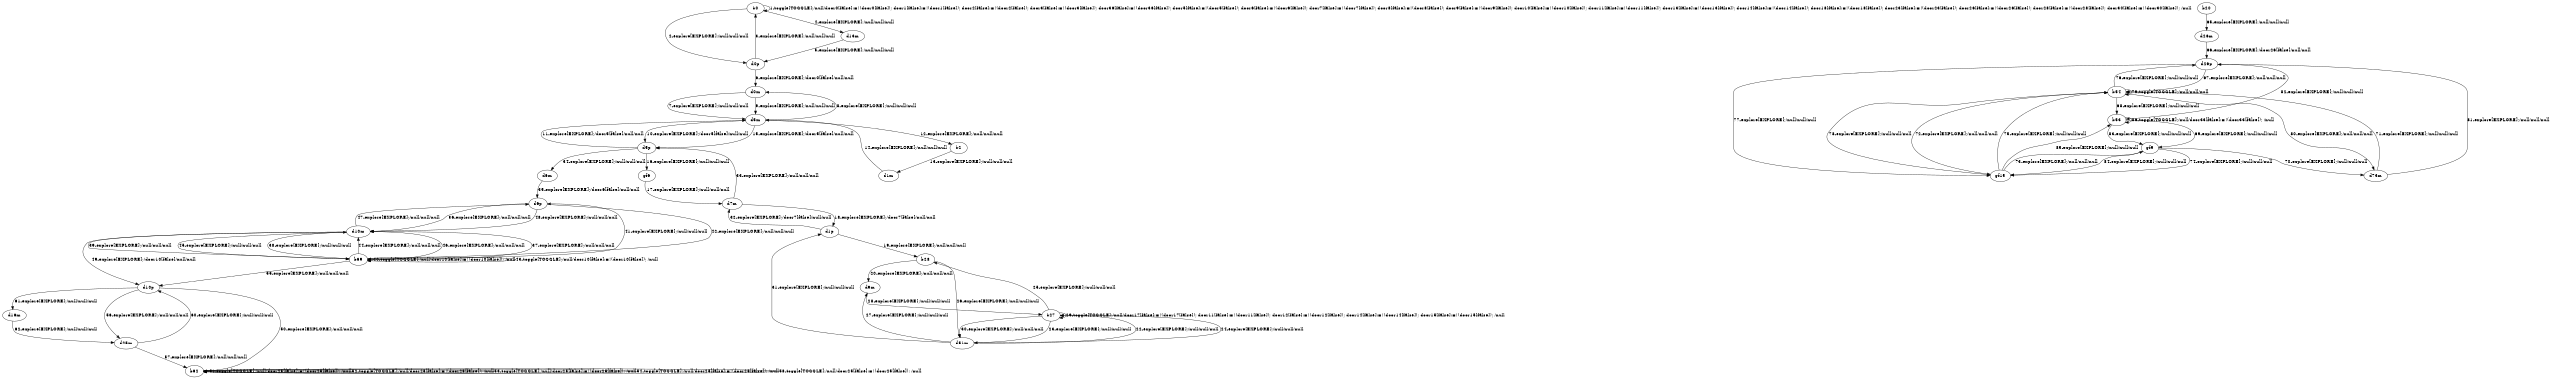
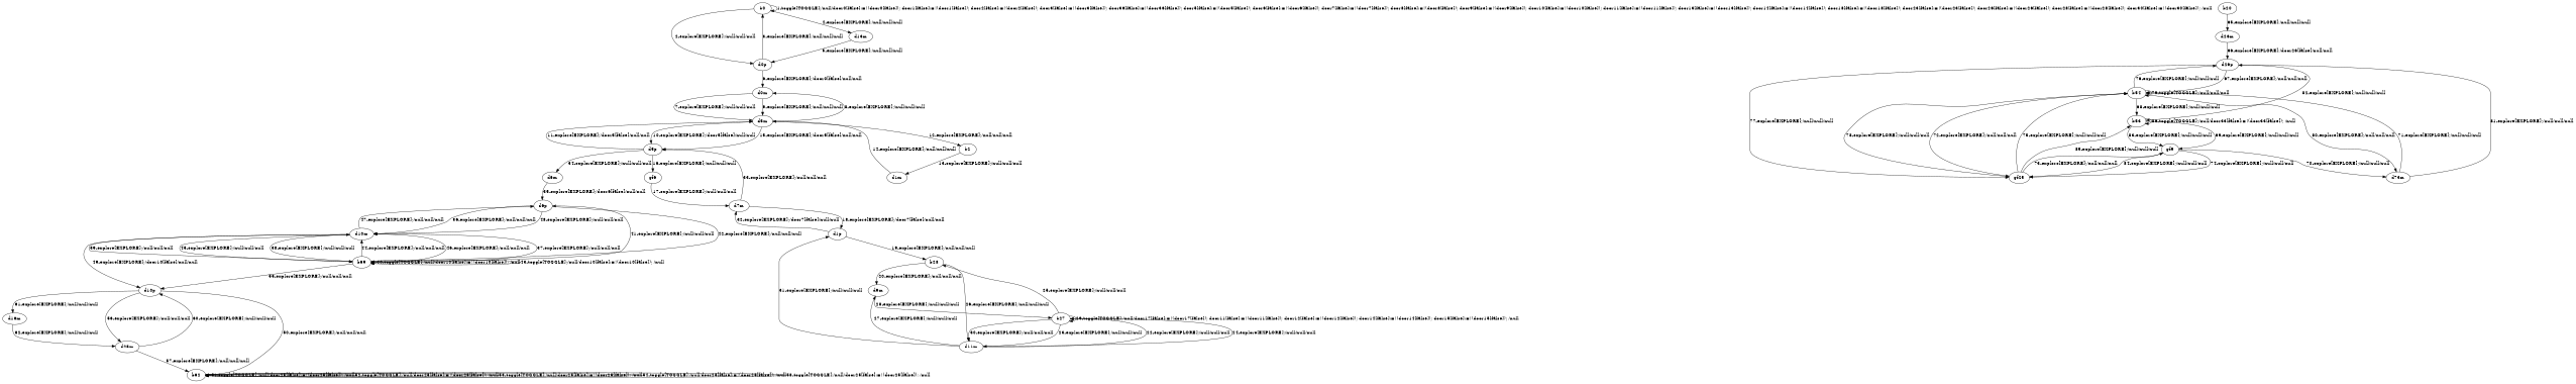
  digraph {
    b0
    d0p
    d13m
    d0m
    d5m
    d5p
    b2
    gf6
    d6m
    d1m
    d7m
    d6p
    n13 [label=d1p]
    b28
    d9m
-   d11m [label=d51m]
+   d11m
    b27
    d10m
    b69
    d10p
    b62
    d25m
    d16m
    b20
    d26m
    d26p
    b54
    b53
-   gf15
+   gf15 [label=gf25]
    n30 [label=d73m]
    gf9
    b0 -> b0 [label="1-toggle[TOGGLE];/null/door0[false]:=!(door0[false]); door1[false]:=!(door1[false]); door2[false]:=!(door2[false]); door3[false]:=!(door3[false]); door36[false]:=!(door36[false]); door5[false]:=!(door5[false]); door6[false]:=!(door6[false]); door7[false]:=!(door7[false]); door8[false]:=!(door8[false]); door9[false]:=!(door9[false]); door10[false]:=!(door10[false]); door11[false]:=!(door11[false]); door13[false]:=!(door13[false]); door14[false]:=!(door14[false]); door18[false]:=!(door18[false]); door23[false]:=!(door23[false]); door26[false]:=!(door26[false]); door28[false]:=!(door28[false]); door30[false]:=!(door30[false]); /null"]
    b0 -> d0p [label="2-explore[EXPLORE];/null/null/null"]
    b0 -> d13m [label="4-explore[EXPLORE];/null/null/null"]
    d0p -> b0 [label="3-explore[EXPLORE];/null/null/null"]
    d0p -> d0m [label="6-explore[EXPLORE];/door0[false]/null/null"]
    d13m -> d0p [label="5-explore[EXPLORE];/null/null/null"]
    d0m -> d5m [label="7-explore[EXPLORE];/null/null/null"]
    d0m -> d5m [label="9-explore[EXPLORE];/null/null/null"]
    d5m -> d0m [label="8-explore[EXPLORE];/null/null/null"]
    d5m -> d5p [label="10-explore[EXPLORE];/door5[false]/null/null"]
    d5m -> d5p [label="15-explore[EXPLORE];/door5[false]/null/null"]
    d5m -> b2 [label="12-explore[EXPLORE];/null/null/null"]
    d5p -> d5m [label="11-explore[EXPLORE];/door5[false]/null/null"]
    d5p -> gf6 [label="16-explore[EXPLORE];/null/null/null"]
    d5p -> d6m [label="34-explore[EXPLORE];/null/null/null"]
    b2 -> d1m [label="13-explore[EXPLORE];/null/null/null"]
    gf6 -> d7m [label="17-explore[EXPLORE];/null/null/null"]
    d6m -> d6p [label="35-explore[EXPLORE];/door6[false]/null/null"]
    d1m -> d5m [label="14-explore[EXPLORE];/null/null/null"]
    d7m -> d5p [label="33-explore[EXPLORE];/null/null/null"]
    d7m -> n13 [label="18-explore[EXPLORE];/door7[false]/null/null"]
    d6p -> d10m [label="36-explore[EXPLORE];/null/null/null"]
    d6p -> d10m [label="48-explore[EXPLORE];/null/null/null"]
    d6p -> b69 [label="42-explore[EXPLORE];/null/null/null"]
    n13 -> d7m [label="32-explore[EXPLORE];/door7[false]/null/null"]
    n13 -> b28 [label="19-explore[EXPLORE];/null/null/null"]
    b28 -> d9m [label="20-explore[EXPLORE];/null/null/null"]
    b28 -> d11m [label="26-explore[EXPLORE];/null/null/null"]
    d9m -> b27 [label="28-explore[EXPLORE];/null/null/null"]
    d11m -> n13 [label="31-explore[EXPLORE];/null/null/null"]
    d11m -> d9m [label="27-explore[EXPLORE];/null/null/null"]
    d11m -> b27 [label="22-explore[EXPLORE];/null/null/null"]
    d11m -> b27 [label="24-explore[EXPLORE];/null/null/null"]
    b27 -> b28 [label="25-explore[EXPLORE];/null/null/null"]
    b27 -> d11m [label="23-explore[EXPLORE];/null/null/null"]
    b27 -> d11m [label="30-explore[EXPLORE];/null/null/null"]
    b27 -> b27 [label="29-toggle[TOGGLE];/null/door17[false]:=!(door17[false]); door11[false]:=!(door11[false]); door12[false]:=!(door12[false]); door14[false]:=!(door14[false]); door15[false]:=!(door15[false]); /null"]
    d10m -> d6p [label="47-explore[EXPLORE];/null/null/null"]
    d10m -> b69 [label="37-explore[EXPLORE];/null/null/null"]
    d10m -> b69 [label="39-explore[EXPLORE];/null/null/null"]
    d10m -> b69 [label="45-explore[EXPLORE];/null/null/null"]
    d10m -> d10p [label="49-explore[EXPLORE];/door10[false]/null/null"]
    b69 -> d6p [label="41-explore[EXPLORE];/null/null/null"]
    b69 -> d10m [label="38-explore[EXPLORE];/null/null/null"]
    b69 -> d10m [label="44-explore[EXPLORE];/null/null/null"]
    b69 -> d10m [label="46-explore[EXPLORE];/null/null/null"]
    b69 -> b69 [label="40-toggle[TOGGLE];/null/door10[false]:=!(door10[false]); /null"]
    b69 -> b69 [label="43-toggle[TOGGLE];/null/door10[false]:=!(door10[false]); /null"]
    b69 -> d10p [label="55-explore[EXPLORE];/null/null/null"]
    d10p -> b62 [label="50-explore[EXPLORE];/null/null/null"]
    d10p -> d25m [label="56-explore[EXPLORE];/null/null/null"]
    d10p -> d16m [label="61-explore[EXPLORE];/null/null/null"]
    b62 -> b62 [label="51-toggle[TOGGLE];/null/door25[false]:=!(door25[false]); /null"]
    b62 -> b62 [label="52-toggle[TOGGLE];/null/door25[false]:=!(door25[false]); /null"]
    b62 -> b62 [label="53-toggle[TOGGLE];/null/door25[false]:=!(door25[false]); /null"]
    b62 -> b62 [label="54-toggle[TOGGLE];/null/door25[false]:=!(door25[false]); /null"]
    b62 -> b62 [label="58-toggle[TOGGLE];/null/door25[false]:=!(door25[false]); /null"]
    d25m -> d10p [label="60-explore[EXPLORE];/null/null/null"]
    d25m -> b62 [label="57-explore[EXPLORE];/null/null/null"]
    d16m -> d25m [label="62-explore[EXPLORE];/null/null/null"]
    b20 -> d26m [label="65-explore[EXPLORE];/null/null/null"]
    d26m -> d26p [label="66-explore[EXPLORE];/door26[false]/null/null"]
    d26p -> b54 [label="67-explore[EXPLORE];/null/null/null"]
    d26p -> b53 [label="82-explore[EXPLORE];/null/null/null"]
    d26p -> gf15 [label="77-explore[EXPLORE];/null/null/null"]
    b54 -> d26p [label="76-explore[EXPLORE];/null/null/null"]
    b54 -> b54 [label="79-toggle[TOGGLE];/null/null/null"]
    b54 -> b53 [label="68-explore[EXPLORE];/null/null/null"]
    b54 -> gf15 [label="72-explore[EXPLORE];/null/null/null"]
    b54 -> n30 [label="80-explore[EXPLORE];/null/null/null"]
    b53 -> b53 [label="86-toggle[TOGGLE];/null/door33[false]:=!(door33[false]); /null"]
    b53 -> gf9 [label="69-explore[EXPLORE];/null/null/null"]
    b53 -> gf9 [label="83-explore[EXPLORE];/null/null/null"]
    gf15 -> b54 [label="75-explore[EXPLORE];/null/null/null"]
    gf15 -> b54 [label="78-explore[EXPLORE];/null/null/null"]
    gf15 -> b53 [label="85-explore[EXPLORE];/null/null/null"]
    gf15 -> gf9 [label="73-explore[EXPLORE];/null/null/null"]
    n30 -> d26p [label="81-explore[EXPLORE];/null/null/null"]
    n30 -> b54 [label="71-explore[EXPLORE];/null/null/null"]
    gf9 -> gf15 [label="74-explore[EXPLORE];/null/null/null"]
    gf9 -> gf15 [label="84-explore[EXPLORE];/null/null/null"]
    gf9 -> n30 [label="70-explore[EXPLORE];/null/null/null"]
  }
